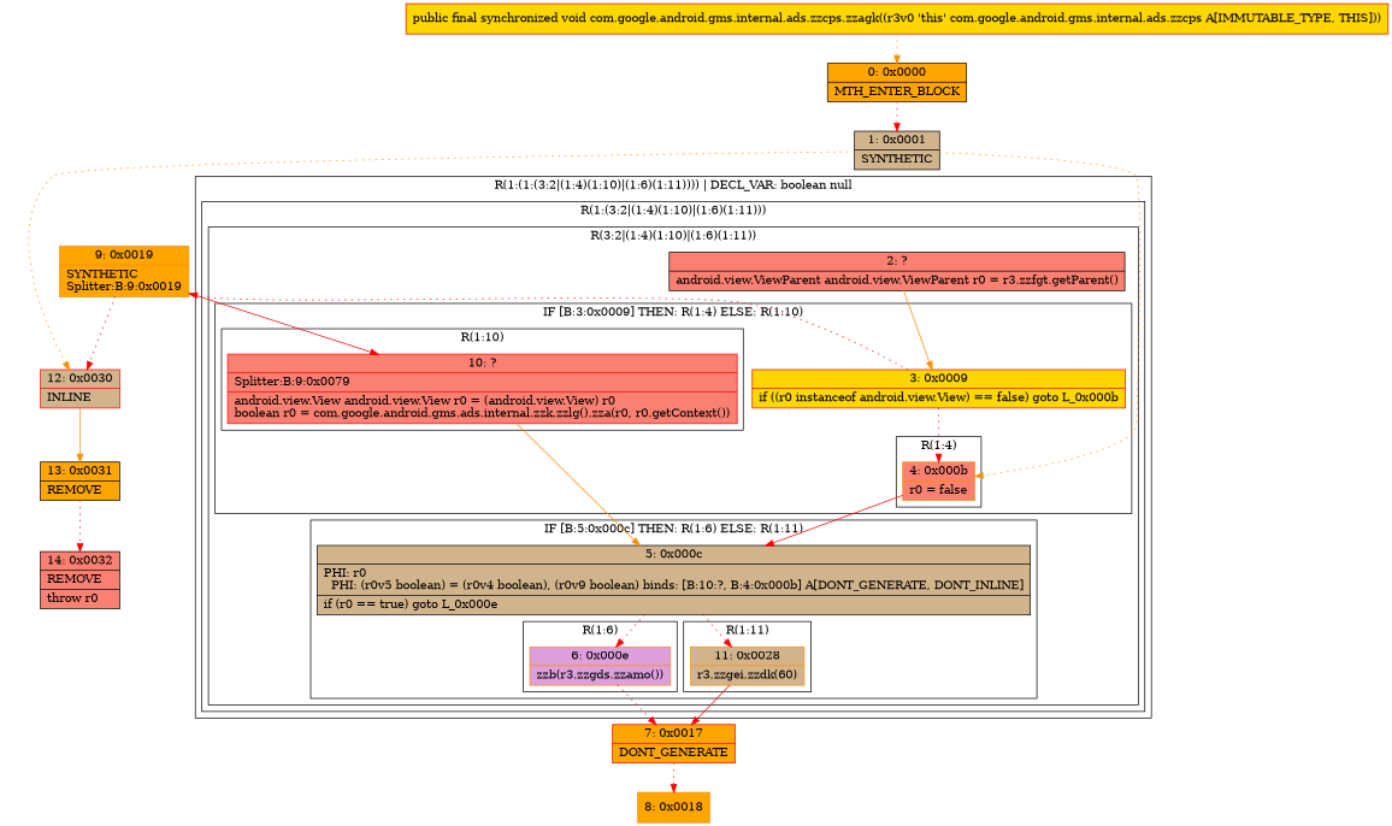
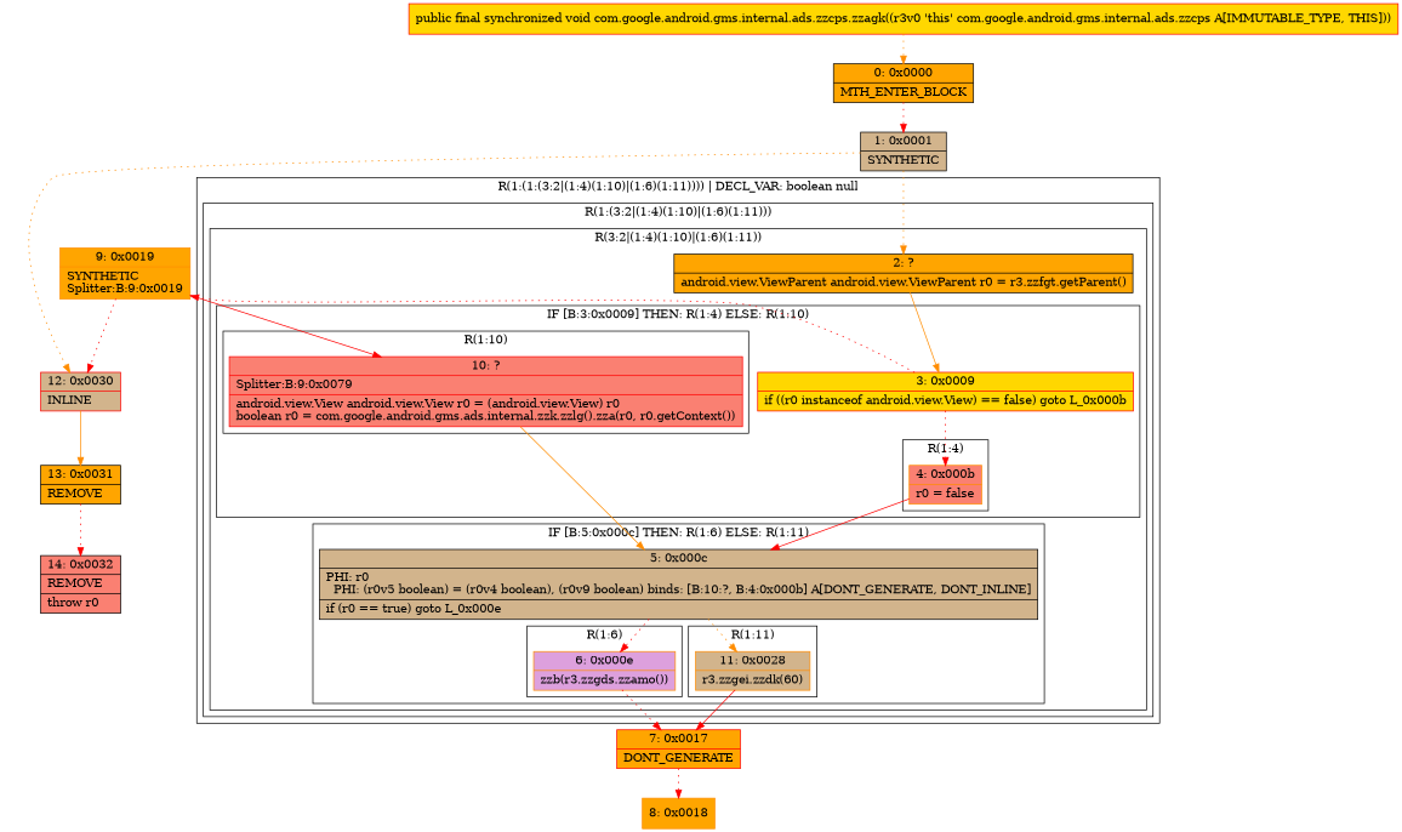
  digraph {
    node [color=black fillcolor=orange shape=record style=filled]
    edge [color=red style=dotted]
    n1 [color=darkorange fillcolor=salmon label="{4\:\ 0x000b|r0 = false\l}"]
    n2 [color=red fillcolor=salmon label="{10\:\ ?|Splitter:B:9:0x0079\l|android.view.View android.view.View r0 = (android.view.View) r0\lboolean r0 = com.google.android.gms.ads.internal.zzk.zzlg().zza(r0, r0.getContext())\l}"]
    n3 [color=red fillcolor=gold label="{3\:\ 0x0009|if ((r0 instanceof android.view.View) == false) goto L_0x000b\l}"]
    n4 [color=darkorange fillcolor=plum label="{6\:\ 0x000e|zzb(r3.zzgds.zzamo())\l}"]
    n5 [color=darkorange fillcolor=tan label="{11\:\ 0x0028|r3.zzgei.zzdk(60)\l}"]
    n6 [fillcolor=tan label="{5\:\ 0x000c|PHI: r0 \l  PHI: (r0v5 boolean) = (r0v4 boolean), (r0v9 boolean) binds: [B:10:?, B:4:0x000b] A[DONT_GENERATE, DONT_INLINE]\l|if (r0 == true) goto L_0x000e\l}"]
-   n7 [fillcolor=salmon label="{2\:\ ?|android.view.ViewParent android.view.ViewParent r0 = r3.zzfgt.getParent()\l}"]
+   n7 [label="{2\:\ ?|android.view.ViewParent android.view.ViewParent r0 = r3.zzfgt.getParent()\l}"]
    n8 [color=darkorange label="{9\:\ 0x0019|SYNTHETIC\lSplitter:B:9:0x0019\l}"]
    n9 [color=red label="{7\:\ 0x0017|DONT_GENERATE\l}"]
    n10 [color=red fillcolor=tan label="{12\:\ 0x0030|INLINE\l}"]
    n11 [color=darkorange label="{8\:\ 0x0018}"]
    n12 [label="{0\:\ 0x0000|MTH_ENTER_BLOCK\l}"]
    n13 [fillcolor=tan label="{1\:\ 0x0001|SYNTHETIC\l}"]
    n14 [label="{13\:\ 0x0031|REMOVE\l}"]
    n15 [fillcolor=salmon label="{14\:\ 0x0032|REMOVE\l|throw r0\l}"]
    n16 [color=red fillcolor=gold label="{public final synchronized void com.google.android.gms.internal.ads.zzcps.zzagk((r3v0 'this' com.google.android.gms.internal.ads.zzcps A[IMMUTABLE_TYPE, THIS])) }"]
    subgraph cluster_1 {
      label="R(1:(1:(3:2|(1:4)(1:10)|(1:6)(1:11)))) | DECL_VAR: boolean null\l"
      subgraph cluster_2 {
        label="R(1:(3:2|(1:4)(1:10)|(1:6)(1:11)))"
        subgraph cluster_3 {
          label="R(3:2|(1:4)(1:10)|(1:6)(1:11))"
          n7
          subgraph cluster_4 {
            label="IF [B:3:0x0009] THEN: R(1:4) ELSE: R(1:10)"
            n3
            subgraph cluster_5 {
              label="R(1:4)"
              n1
            }
            subgraph cluster_6 {
              label="R(1:10)"
              n2
            }
          }
          subgraph cluster_7 {
            label="IF [B:5:0x000c] THEN: R(1:6) ELSE: R(1:11)"
            n6
            subgraph cluster_8 {
              label="R(1:6)"
              n4
            }
            subgraph cluster_9 {
              label="R(1:11)"
              n5
            }
          }
        }
      }
    }
    n1 -> n6 [style=solid]
    n2 -> n6 [color=darkorange style=solid]
    n3 -> n1
    n3 -> n8
    n4 -> n9
    n5 -> n9 [style=solid]
    n6 -> n4
-   n6 -> n5
+   n6 -> n5 [color=darkorange]
    n7 -> n3 [color=darkorange style=solid]
    n8 -> n2 [style=solid]
    n8 -> n10
    n9 -> n11
    n10 -> n14 [color=darkorange style=solid]
    n12 -> n13
-   n13 -> n1 [color=darkorange]
+   n13 -> n7 [color=darkorange]
    n13 -> n10 [color=darkorange]
    n14 -> n15
    n16 -> n12 [color=darkorange]
  }
